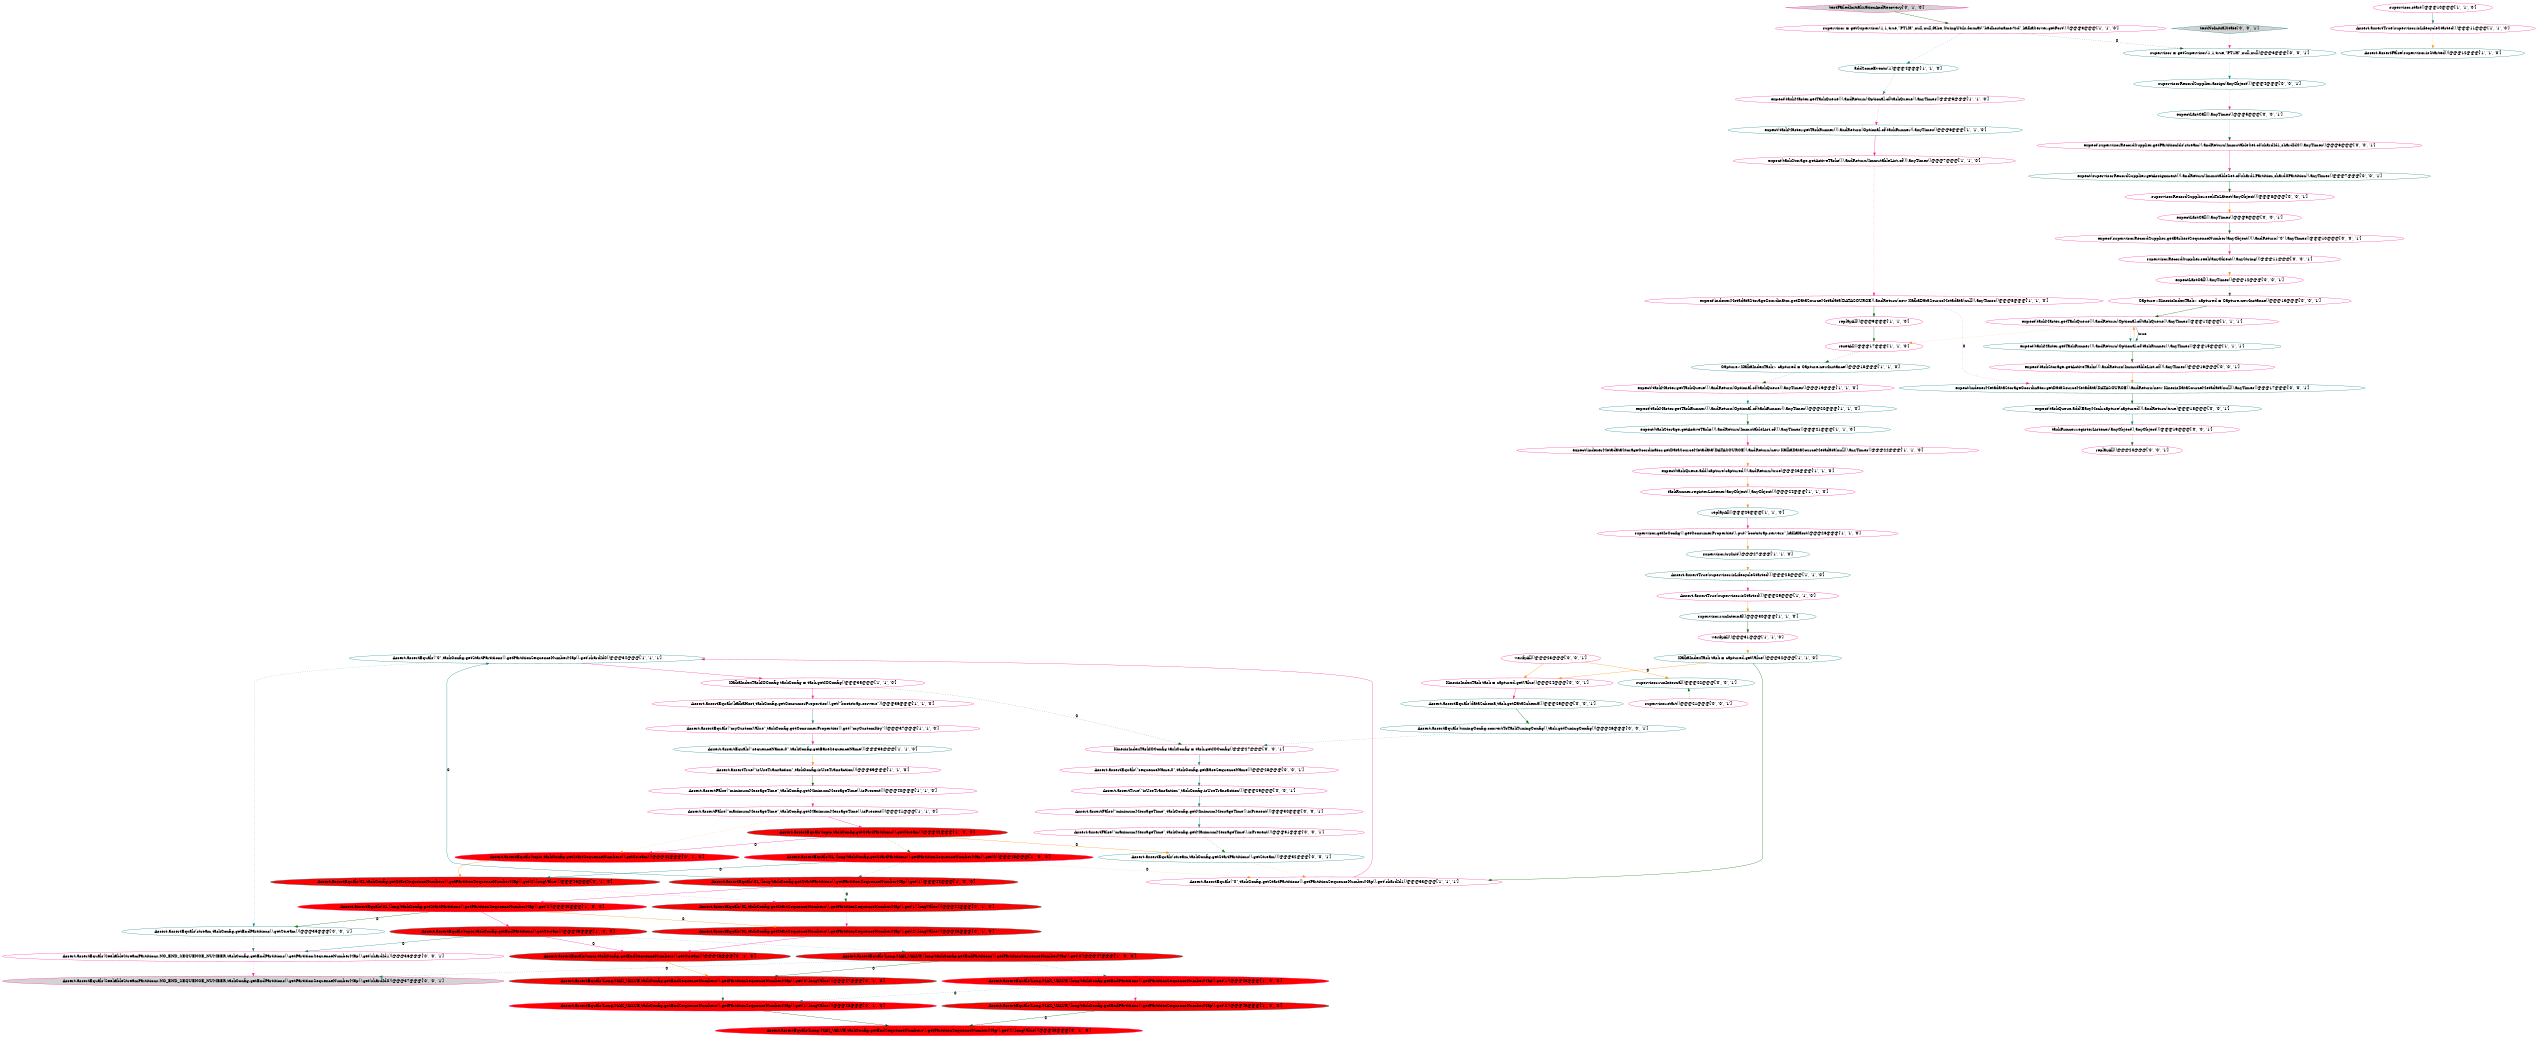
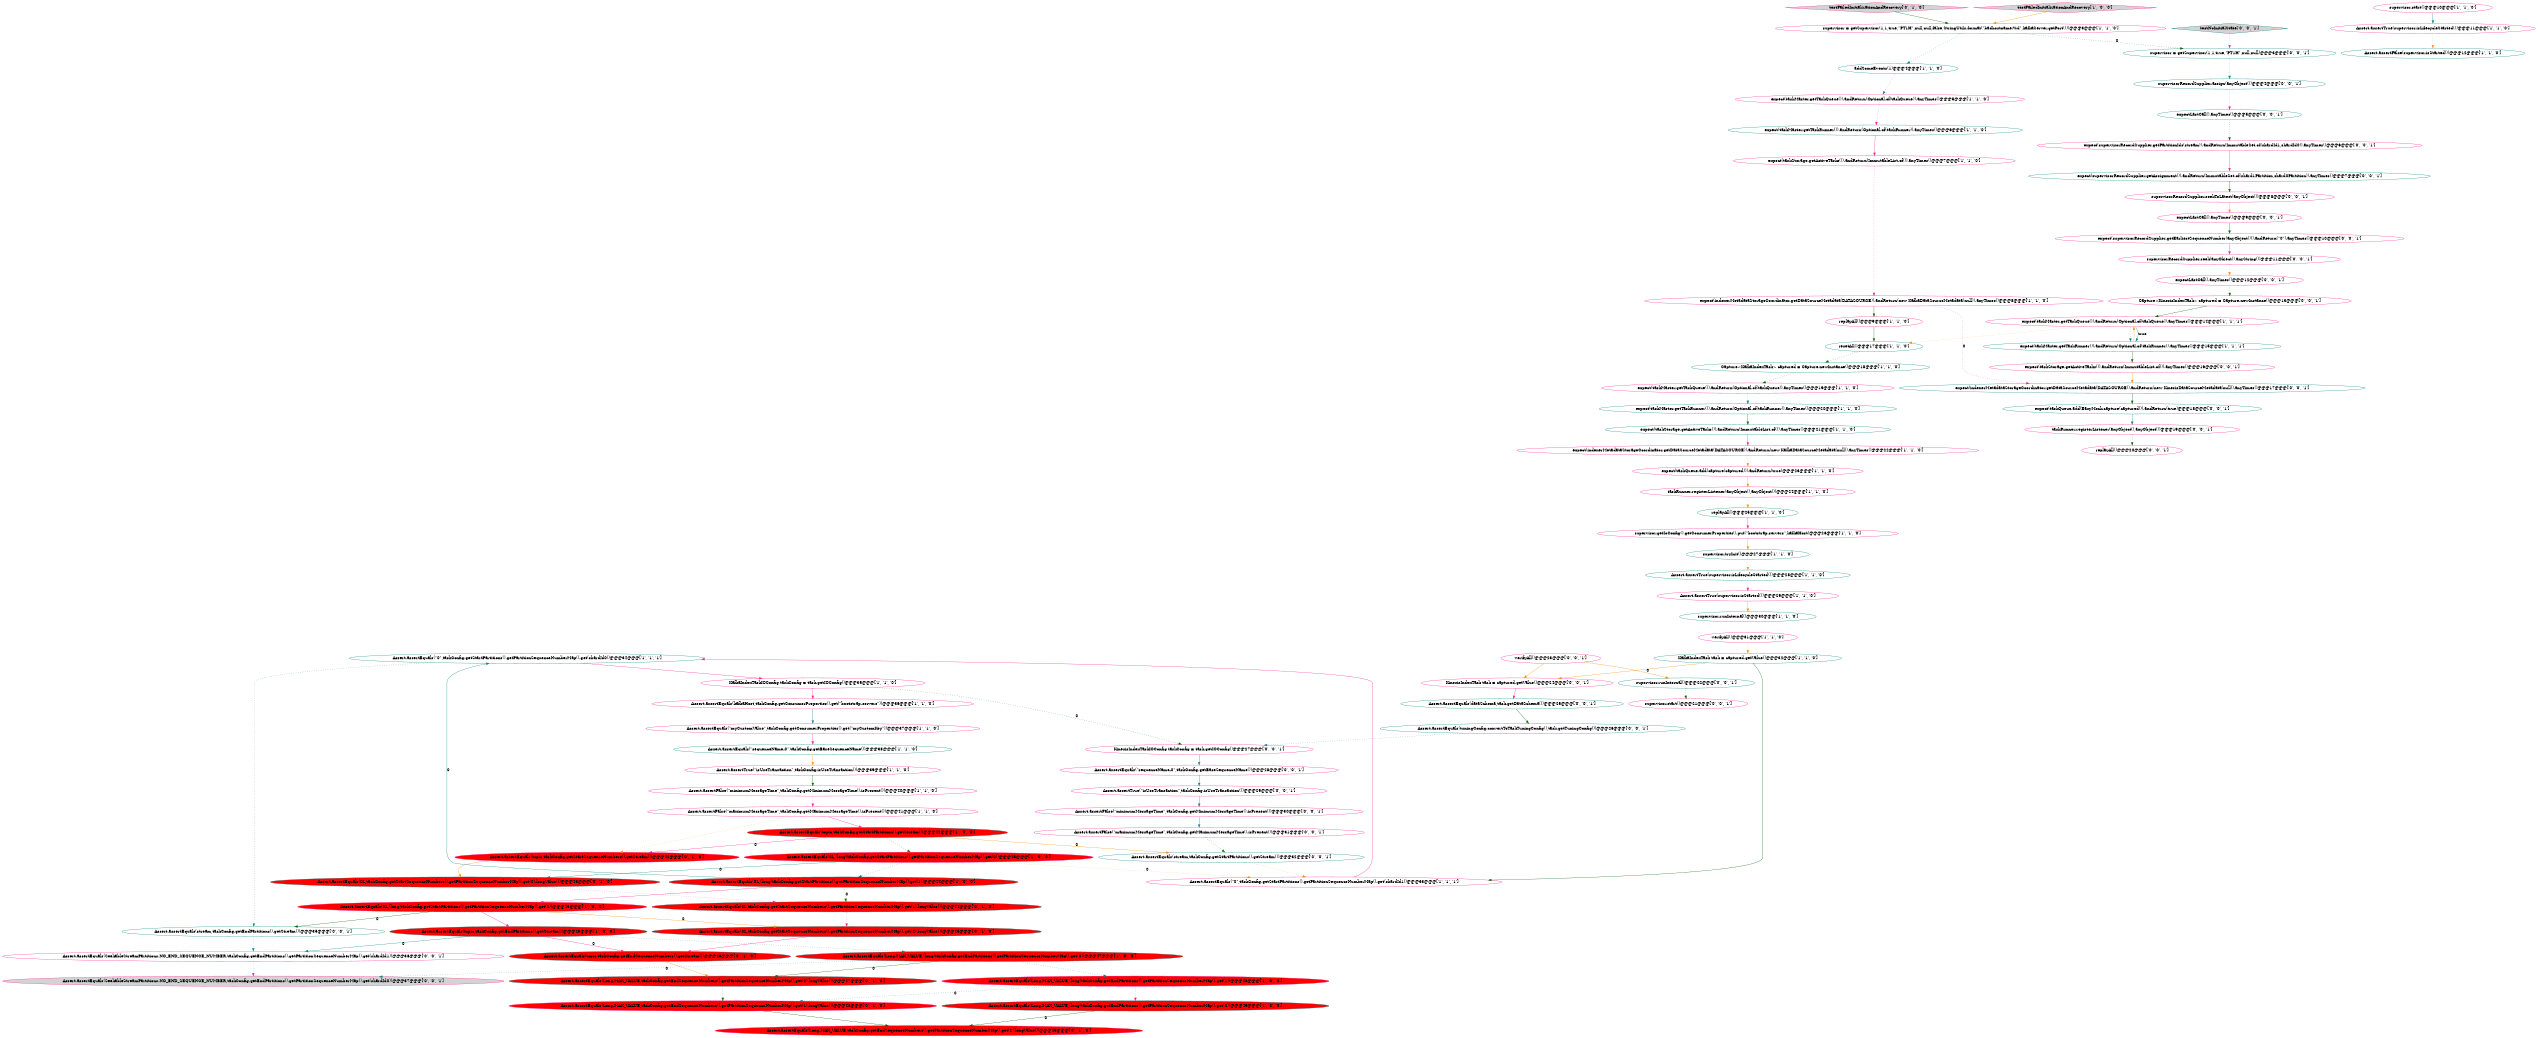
  digraph {
    node [color=deeppink fillcolor=white shape=ellipse style=filled]
    edge [color=darkgreen style=solid]
    n1 [color=teal fillcolor=red label="Assert.assertEquals(Long.MAX_VALUE,(long)taskConfig.getEndPartitions().getPartitionSequenceNumberMap().get(2))@@@49@@@['1', '0', '0']"]
    n2 [fillcolor=red label="Assert.assertEquals(Long.MAX_VALUE,taskConfig.getEndSequenceNumbers().getPartitionSequenceNumberMap().get(2).longValue())@@@49@@@['0', '1', '0']"]
    n3 [color=teal label="supervisorRecordSupplier.assign(anyObject())@@@4@@@['0', '0', '1']"]
    n4 [color=teal label="expectLastCall().anyTimes()@@@5@@@['0', '0', '1']"]
    n5 [label="expect(supervisorRecordSupplier.getPartitionIds(stream)).andReturn(ImmutableSet.of(shardId1,shardId0)).anyTimes()@@@6@@@['0', '0', '1']"]
    n6 [fillcolor=red label="Assert.assertEquals(Long.MAX_VALUE,(long)taskConfig.getEndPartitions().getPartitionSequenceNumberMap().get(1))@@@48@@@['1', '0', '0']"]
    n7 [fillcolor=red label="Assert.assertEquals(Long.MAX_VALUE,taskConfig.getEndSequenceNumbers().getPartitionSequenceNumberMap().get(1).longValue())@@@48@@@['0', '1', '0']"]
    n8 [label="Assert.assertEquals(\"0\",taskConfig.getStartPartitions().getPartitionSequenceNumberMap().get(shardId1))@@@33@@@['1', '1', '1']"]
    n9 [color=teal label="Assert.assertEquals(\"0\",taskConfig.getStartPartitions().getPartitionSequenceNumberMap().get(shardId0))@@@34@@@['1', '1', '1']"]
    n10 [color=teal label="Assert.assertEquals(stream,taskConfig.getEndPartitions().getStream())@@@35@@@['0', '0', '1']"]
    n11 [label="KafkaIndexTaskIOConfig taskConfig = task.getIOConfig()@@@35@@@['1', '1', '0']"]
    n12 [label="Capture<KinesisIndexTask> captured = Capture.newInstance()@@@13@@@['0', '0', '1']"]
    n13 [label="expect(taskMaster.getTaskQueue()).andReturn(Optional.of(taskQueue)).anyTimes()@@@14@@@['1', '1', '1']"]
-   n14 [label="resetAll()@@@17@@@['1', '1', '0']"]
+   n14 [color=teal label="resetAll()@@@17@@@['1', '1', '0']"]
    n15 [color=teal label="expect(taskMaster.getTaskRunner()).andReturn(Optional.of(taskRunner)).anyTimes()@@@15@@@['1', '1', '1']"]
    n16 [color=teal label="addSomeEvents(1)@@@4@@@['1', '1', '0']"]
    n17 [label="expect(taskMaster.getTaskQueue()).andReturn(Optional.of(taskQueue)).anyTimes()@@@5@@@['1', '1', '0']"]
    n18 [color=teal label="expect(taskMaster.getTaskRunner()).andReturn(Optional.of(taskRunner)).anyTimes()@@@6@@@['1', '1', '0']"]
    n19 [label="KinesisIndexTask task = captured.getValue()@@@24@@@['0', '0', '1']"]
    n20 [color=teal label="Assert.assertEquals(dataSchema,task.getDataSchema())@@@25@@@['0', '0', '1']"]
    n21 [color=teal label="Assert.assertEquals(tuningConfig.convertToTaskTuningConfig(),task.getTuningConfig())@@@26@@@['0', '0', '1']"]
    n22 [color=teal label="supervisor.runInternal()@@@22@@@['0', '0', '1']"]
    n23 [label="verifyAll()@@@23@@@['0', '0', '1']"]
    n24 [label="Assert.assertEquals(SeekableStreamPartitions.NO_END_SEQUENCE_NUMBER,taskConfig.getEndPartitions().getPartitionSequenceNumberMap().get(shardId1))@@@36@@@['0', '0', '1']"]
    n25 [label="KinesisIndexTaskIOConfig taskConfig = task.getIOConfig()@@@27@@@['0', '0', '1']"]
    n26 [label="Assert.assertEquals(kafkaHost,taskConfig.getConsumerProperties().get(\"bootstrap.servers\"))@@@36@@@['1', '1', '0']"]
    n27 [fillcolor=lightgray label="Assert.assertEquals(SeekableStreamPartitions.NO_END_SEQUENCE_NUMBER,taskConfig.getEndPartitions().getPartitionSequenceNumberMap().get(shardId0))@@@37@@@['0', '0', '1']"]
    n28 [label="supervisor = getSupervisor(1,1,true,\"PT1H\",null,null,false,StringUtils.format(\"badhostname:%d\",kafkaServer.getPort()))@@@3@@@['1', '1', '0']"]
    n29 [color=teal label="supervisor = getSupervisor(1,1,true,\"PT1H\",null,null)@@@3@@@['0', '0', '1']"]
    n30 [color=teal label="Assert.assertTrue(supervisor.isLifecycleStarted())@@@28@@@['1', '1', '0']"]
    n31 [label="Assert.assertTrue(supervisor.isStarted())@@@29@@@['1', '1', '0']"]
    n32 [color=teal label="supervisor.runInternal()@@@30@@@['1', '1', '0']"]
    n33 [color=teal label="Capture<KafkaIndexTask> captured = Capture.newInstance()@@@18@@@['1', '1', '0']"]
    n34 [label="expect(taskMaster.getTaskQueue()).andReturn(Optional.of(taskQueue)).anyTimes()@@@19@@@['1', '1', '0']"]
    n35 [color=teal fillcolor=red label="Assert.assertEquals(topic,taskConfig.getStartPartitions().getStream())@@@42@@@['1', '0', '0']"]
    n36 [color=teal label="Assert.assertEquals(stream,taskConfig.getStartPartitions().getStream())@@@32@@@['0', '0', '1']"]
    n37 [fillcolor=red label="Assert.assertEquals(0L,(long)taskConfig.getStartPartitions().getPartitionSequenceNumberMap().get(0))@@@43@@@['1', '0', '0']"]
    n38 [fillcolor=red label="Assert.assertEquals(topic,taskConfig.getStartSequenceNumbers().getStream())@@@42@@@['0', '1', '0']"]
    n39 [color=teal fillcolor=red label="Assert.assertEquals(0L,taskConfig.getStartSequenceNumbers().getPartitionSequenceNumberMap().get(0).longValue())@@@43@@@['0', '1', '0']"]
    n40 [color=teal fillcolor=red label="Assert.assertEquals(0L,(long)taskConfig.getStartPartitions().getPartitionSequenceNumberMap().get(1))@@@44@@@['1', '0', '0']"]
    n41 [color=teal label="expect(supervisorRecordSupplier.getAssignment()).andReturn(ImmutableSet.of(shard1Partition,shard0Partition)).anyTimes()@@@7@@@['0', '0', '1']"]
    n42 [label="replayAll()@@@9@@@['1', '1', '0']"]
    n43 [label="supervisor.start()@@@10@@@['1', '1', '0']"]
    n44 [label="Assert.assertTrue(supervisor.isLifecycleStarted())@@@11@@@['1', '1', '0']"]
    n45 [color=teal label="replayAll()@@@25@@@['1', '1', '0']"]
    n46 [label="supervisor.getIoConfig().getConsumerProperties().put(\"bootstrap.servers\",kafkaHost)@@@26@@@['1', '1', '0']"]
    n47 [color=teal label="supervisor.tryInit()@@@27@@@['1', '1', '0']"]
    n48 [label="expect(indexerMetadataStorageCoordinator.getDataSourceMetadata(DATASOURCE)).andReturn(new KafkaDataSourceMetadata(null)).anyTimes()@@@22@@@['1', '1', '0']"]
    n49 [label="expect(taskQueue.add(capture(captured))).andReturn(true)@@@23@@@['1', '1', '0']"]
    n50 [label="taskRunner.registerListener(anyObject(),anyObject())@@@24@@@['1', '1', '0']"]
    n51 [label="verifyAll()@@@31@@@['1', '1', '0']"]
    n52 [color=teal fillcolor=red label="Assert.assertEquals(topic,taskConfig.getEndSequenceNumbers().getStream())@@@46@@@['0', '1', '0']"]
    n53 [color=teal fillcolor=red label="Assert.assertEquals(Long.MAX_VALUE,taskConfig.getEndSequenceNumbers().getPartitionSequenceNumberMap().get(0).longValue())@@@47@@@['0', '1', '0']"]
    n54 [color=teal label="KafkaIndexTask task = captured.getValue()@@@32@@@['1', '1', '0']"]
    n55 [fillcolor=lightgray label="testFailedInitializationAndRecovery['0', '1', '0']" shape=diamond]
    n56 [label="expect(taskStorage.getActiveTasks()).andReturn(ImmutableList.of()).anyTimes()@@@7@@@['1', '1', '0']"]
    n57 [label="expect(indexerMetadataStorageCoordinator.getDataSourceMetadata(DATASOURCE)).andReturn(new KafkaDataSourceMetadata(null)).anyTimes()@@@8@@@['1', '1', '0']"]
    n58 [color=teal label="expect(taskMaster.getTaskRunner()).andReturn(Optional.of(taskRunner)).anyTimes()@@@20@@@['1', '1', '0']"]
    n59 [label="Assert.assertEquals(\"sequenceName-0\",taskConfig.getBaseSequenceName())@@@28@@@['0', '0', '1']"]
    n60 [label="Assert.assertTrue(\"isUseTransaction\",taskConfig.isUseTransaction())@@@29@@@['0', '0', '1']"]
    n61 [label="Assert.assertFalse(\"minimumMessageTime\",taskConfig.getMinimumMessageTime().isPresent())@@@40@@@['1', '1', '0']"]
    n62 [label="Assert.assertFalse(\"maximumMessageTime\",taskConfig.getMaximumMessageTime().isPresent())@@@41@@@['1', '1', '0']"]
    n63 [color=teal label="expect(indexerMetadataStorageCoordinator.getDataSourceMetadata(DATASOURCE)).andReturn(new KinesisDataSourceMetadata(null)).anyTimes()@@@17@@@['0', '0', '1']"]
    n64 [label="supervisorRecordSupplier.seek(anyObject(),anyString())@@@11@@@['0', '0', '1']"]
    n65 [label="expectLastCall().anyTimes()@@@12@@@['0', '0', '1']"]
    n66 [color=teal fillcolor=red label="Assert.assertEquals(0L,taskConfig.getStartSequenceNumbers().getPartitionSequenceNumberMap().get(1).longValue())@@@44@@@['0', '1', '0']"]
    n67 [color=teal fillcolor=red label="Assert.assertEquals(0L,taskConfig.getStartSequenceNumbers().getPartitionSequenceNumberMap().get(2).longValue())@@@45@@@['0', '1', '0']"]
    n68 [label="replayAll()@@@20@@@['0', '0', '1']"]
    n69 [label="supervisor.start()@@@21@@@['0', '0', '1']"]
    n70 [color=teal label="Assert.assertEquals(\"sequenceName-0\",taskConfig.getBaseSequenceName())@@@38@@@['1', '1', '0']"]
    n71 [label="Assert.assertTrue(\"isUseTransaction\",taskConfig.isUseTransaction())@@@39@@@['1', '1', '0']"]
    n72 [label="Assert.assertEquals(\"myCustomValue\",taskConfig.getConsumerProperties().get(\"myCustomKey\"))@@@37@@@['1', '1', '0']"]
    n73 [label="Assert.assertFalse(\"minimumMessageTime\",taskConfig.getMinimumMessageTime().isPresent())@@@30@@@['0', '0', '1']"]
    n74 [label="Assert.assertFalse(\"maximumMessageTime\",taskConfig.getMaximumMessageTime().isPresent())@@@31@@@['0', '0', '1']"]
    n75 [color=teal fillcolor=red label="Assert.assertEquals(topic,taskConfig.getEndPartitions().getStream())@@@46@@@['1', '0', '0']"]
    n76 [color=teal fillcolor=red label="Assert.assertEquals(Long.MAX_VALUE,(long)taskConfig.getEndPartitions().getPartitionSequenceNumberMap().get(0))@@@47@@@['1', '0', '0']"]
    n77 [color=teal label="Assert.assertFalse(supervisor.isStarted())@@@12@@@['1', '1', '0']"]
    n78 [color=teal label="expect(taskQueue.add(EasyMock.capture(captured))).andReturn(true)@@@18@@@['0', '0', '1']"]
    n79 [label="taskRunner.registerListener(anyObject(),anyObject())@@@19@@@['0', '0', '1']"]
    n80 [fillcolor=red label="Assert.assertEquals(0L,(long)taskConfig.getStartPartitions().getPartitionSequenceNumberMap().get(2))@@@45@@@['1', '0', '0']"]
    n81 [color=teal label="expect(taskStorage.getActiveTasks()).andReturn(ImmutableList.of()).anyTimes()@@@21@@@['1', '1', '0']"]
    n82 [label="supervisorRecordSupplier.seekToLatest(anyObject())@@@8@@@['0', '0', '1']"]
    n83 [label="expectLastCall().anyTimes()@@@9@@@['0', '0', '1']"]
    n84 [label="expect(supervisorRecordSupplier.getEarliestSequenceNumber(anyObject())).andReturn(\"0\").anyTimes()@@@10@@@['0', '0', '1']"]
    n85 [label="expect(taskStorage.getActiveTasks()).andReturn(ImmutableList.of()).anyTimes()@@@16@@@['0', '0', '1']"]
    n86 [color=teal fillcolor=lightgray label="testNoInitialState['0', '0', '1']" shape=diamond]
+   n87 [fillcolor=lightgray label="testFailedInitializationAndRecovery['1', '0', '0']" shape=diamond]
    n1 -> n2 [label=0]
    n3 -> n4 [color=deeppink style=dotted]
    n4 -> n5 [style=dotted]
    n5 -> n41 [color=deeppink]
    n6 -> n1 [color=deeppink style=dotted]
    n6 -> n7 [color=teal label=0 style=dotted]
    n7 -> n2
    n8 -> n9 [color=deeppink]
    n9 -> n10 [color=teal style=dotted]
    n9 -> n11 [color=deeppink]
    n10 -> n24 [color=teal style=dotted]
    n11 -> n25 [label=0 style=dotted]
    n11 -> n26 [color=deeppink]
    n12 -> n13
    n13 -> n14 [color=darkorange style=dotted]
    n13 -> n15 [color=teal label=true]
    n13 -> n15 [color=teal style=dotted]
    n14 -> n33 [style=dotted]
    n15 -> n13 [color=darkorange]
    n15 -> n85
    n16 -> n17 [color=teal style=dotted]
    n17 -> n18 [color=deeppink style=dotted]
    n18 -> n56 [color=deeppink]
    n19 -> n20 [color=deeppink]
    n20 -> n21
    n21 -> n25 [color=teal style=dotted]
    n23 -> n19 [color=darkorange]
    n23 -> n22 [color=darkorange]
    n24 -> n27 [color=deeppink style=dotted]
    n25 -> n59 [color=teal]
    n26 -> n72 [color=teal]
    n28 -> n16 [color=teal style=dotted]
    n28 -> n29 [label=0 style=dotted]
    n29 -> n3 [color=teal style=dotted]
    n30 -> n31 [color=deeppink style=dotted]
    n31 -> n32 [color=darkorange]
-   n32 -> n51
    n33 -> n34 [style=dotted]
    n34 -> n58 [color=teal style=dotted]
    n35 -> n36 [color=darkorange label=0]
    n35 -> n37 [style=dotted]
    n35 -> n38 [color=deeppink label=0]
    n36 -> n8 [color=darkorange style=dotted]
    n37 -> n8 [color=darkorange label=0 style=dotted]
    n37 -> n39 [color=teal label=0]
    n37 -> n40 [color=teal style=dotted]
    n38 -> n39 [color=darkorange]
    n39 -> n66 [color=deeppink style=dotted]
    n40 -> n9 [color=teal label=0]
    n40 -> n66 [label=0 style=dotted]
    n40 -> n80 [color=deeppink]
    n41 -> n82
    n42 -> n14
    n43 -> n44 [color=teal]
    n44 -> n77 [color=darkorange style=dotted]
    n45 -> n46 [color=deeppink]
    n46 -> n47 [color=darkorange]
    n47 -> n30 [color=darkorange style=dotted]
    n48 -> n49 [color=darkorange style=dotted]
    n49 -> n50 [color=darkorange]
    n50 -> n45 [color=darkorange style=dotted]
    n51 -> n54 [color=darkorange style=dotted]
    n52 -> n53 [color=darkorange]
    n53 -> n7 [style=dotted]
    n54 -> n8
    n54 -> n19 [color=darkorange label=0]
    n55 -> n28
    n56 -> n57 [color=deeppink style=dotted]
    n57 -> n42
    n57 -> n63 [color=deeppink label=0 style=dotted]
    n58 -> n81
    n59 -> n60 [color=teal]
    n60 -> n73 [color=teal]
    n61 -> n62 [color=deeppink style=dotted]
    n62 -> n35 [color=deeppink]
    n62 -> n38 [color=darkorange style=dotted]
    n63 -> n78
    n64 -> n65 [color=darkorange style=dotted]
    n65 -> n12 [style=dotted]
    n66 -> n67 [color=deeppink style=dotted]
    n67 -> n52 [color=deeppink]
-   n69 -> n22 [style=dotted]
+   n22 -> n69 [style=dotted]
    n70 -> n71 [color=darkorange]
    n71 -> n61
    n72 -> n70 [color=deeppink]
    n73 -> n74 [color=teal]
    n74 -> n36 [style=dotted]
    n75 -> n24 [color=teal label=0]
    n75 -> n52 [color=deeppink label=0]
    n75 -> n76 [color=teal style=dotted]
    n76 -> n6 [color=teal style=dotted]
    n76 -> n27 [color=teal label=0 style=dotted]
    n76 -> n53 [label=0]
    n78 -> n79 [color=teal]
    n79 -> n68 [style=dotted]
    n80 -> n10 [label=0]
    n80 -> n67 [color=darkorange label=0]
    n80 -> n75 [color=deeppink]
    n81 -> n48 [color=deeppink]
    n82 -> n83 [color=darkorange]
    n83 -> n84
    n84 -> n64 [color=deeppink]
    n85 -> n63 [color=darkorange]
    n86 -> n29 [color=deeppink style=dotted]
+   n87 -> n28 [color=darkorange]
  }
